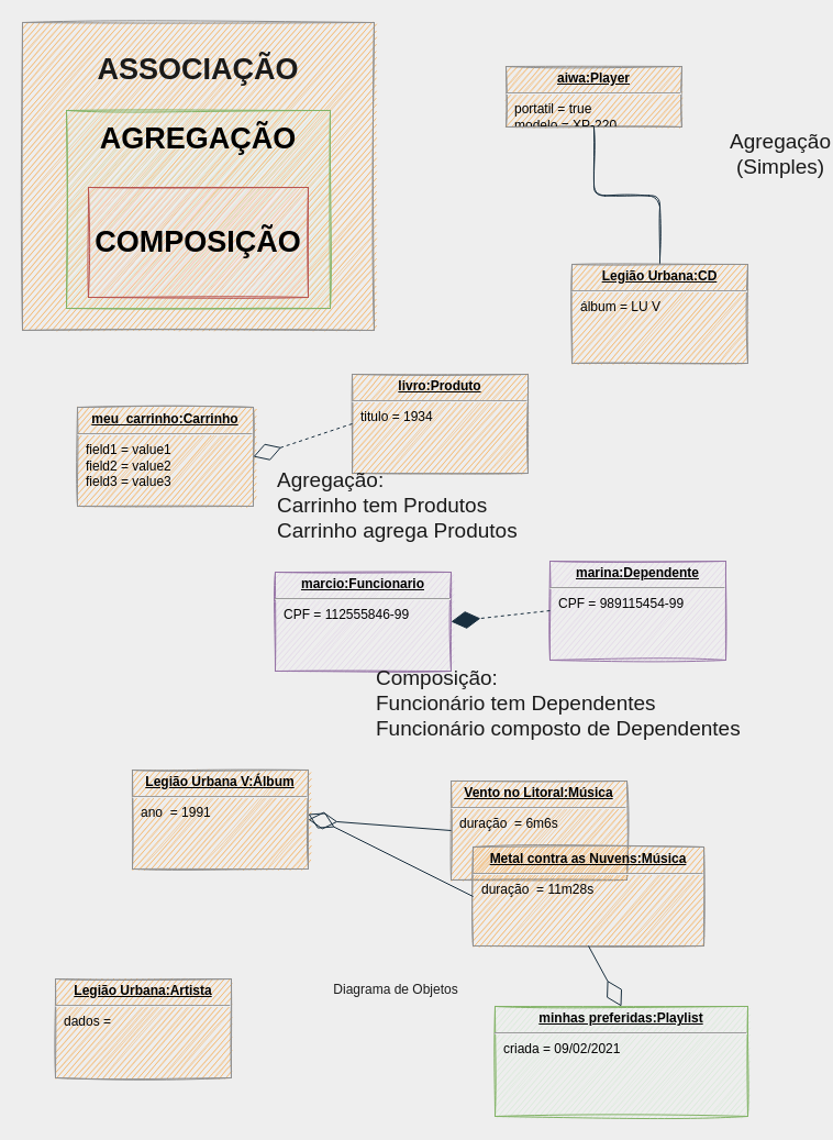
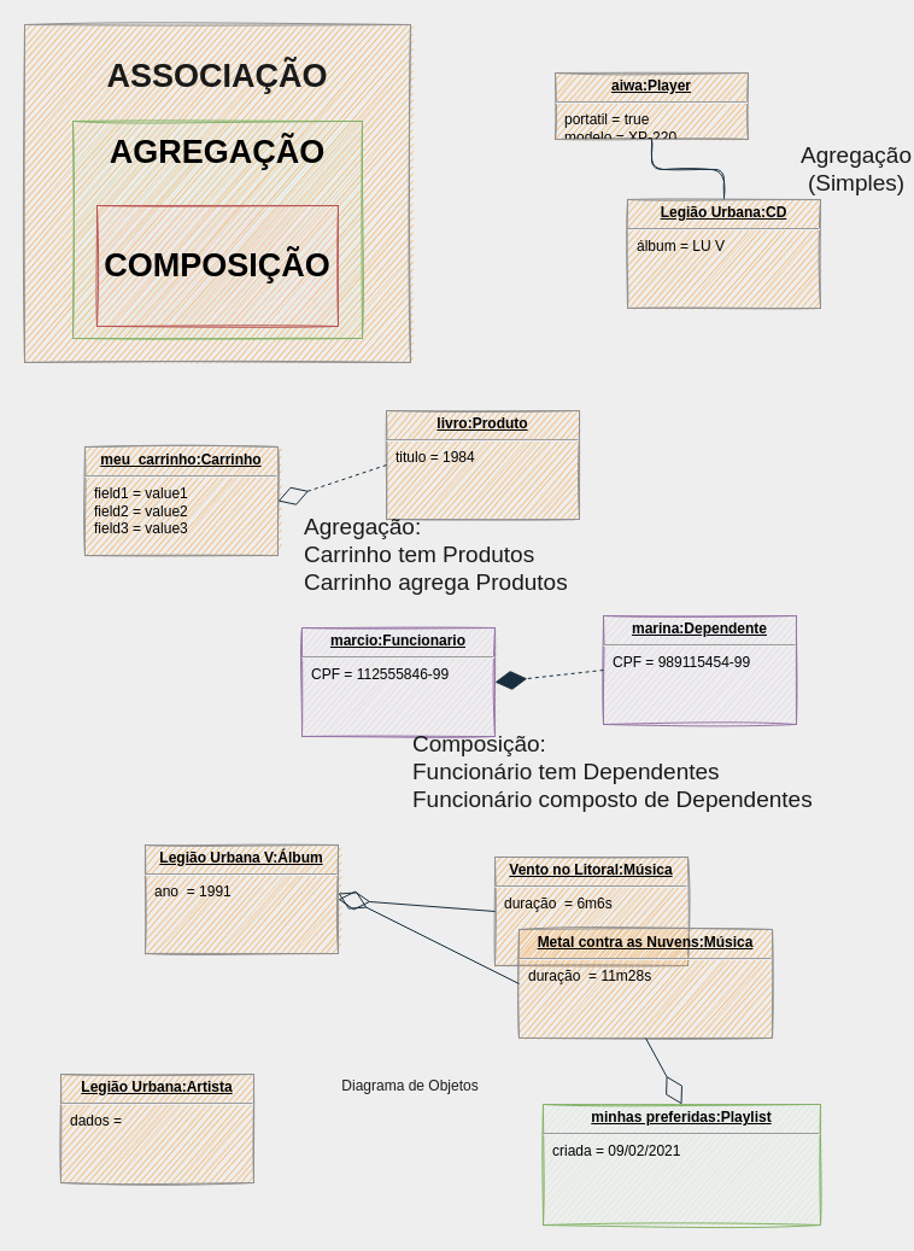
  <mxCell id="0" />
  <mxCell id="1" parent="0" />
  <mxCell id="2" value="&lt;b&gt;&lt;font style=&quot;font-size: 27px&quot;&gt;ASSOCIAÇÃO&lt;br&gt;&lt;br&gt;&lt;br&gt;&lt;br&gt;&lt;br&gt;&lt;br&gt;&lt;br&gt;&lt;/font&gt;&lt;/b&gt;" style="rounded=0;whiteSpace=wrap;html=1;sketch=1;strokeColor=#909090;fillColor=#F5AB50;fontColor=#1A1A1A;" vertex="1" parent="1"><mxGeometry x="20" y="20" width="320" height="280" as="geometry" /></mxCell>
  <mxCell id="3" value="&lt;p style=&quot;margin: 0px ; margin-top: 4px ; text-align: center ; text-decoration: underline&quot;&gt;&lt;b&gt;aiwa:Player&lt;/b&gt;&lt;/p&gt;&lt;hr&gt;&lt;p style=&quot;margin: 0px ; margin-left: 8px&quot;&gt;portatil = true&lt;br&gt;modelo = XP-220&lt;/p&gt;" style="verticalAlign=top;align=left;overflow=fill;fontSize=12;fontFamily=Helvetica;html=1;rounded=0;sketch=1;strokeColor=#909090;fillColor=#F5AB50;" vertex="1" parent="1"><mxGeometry x="460" y="60" width="160" height="55" as="geometry" /></mxCell>
  <mxCell id="4" style="edgeStyle=orthogonalEdgeStyle;curved=0;rounded=1;sketch=1;orthogonalLoop=1;jettySize=auto;html=1;exitX=0.5;exitY=0;exitDx=0;exitDy=0;entryX=0.5;entryY=1;entryDx=0;entryDy=0;strokeColor=#182E3E;fontColor=#1A1A1A;endArrow=none;endFill=0;" edge="1" parent="1" source="5" target="3"><mxGeometry relative="1" as="geometry" /></mxCell>
- <mxCell id="5" value="&lt;p style=&quot;margin: 0px ; margin-top: 4px ; text-align: center ; text-decoration: underline&quot;&gt;&lt;b&gt;Legião Urbana:CD&lt;/b&gt;&lt;/p&gt;&lt;hr&gt;&lt;p style=&quot;margin: 0px ; margin-left: 8px&quot;&gt;álbum = LU V&lt;br&gt;&lt;br&gt;&lt;/p&gt;" style="verticalAlign=top;align=left;overflow=fill;fontSize=12;fontFamily=Helvetica;html=1;rounded=0;sketch=1;strokeColor=#909090;fillColor=#F5AB50;" vertex="1" parent="1"><mxGeometry x="520" y="240" width="160" height="90" as="geometry" /></mxCell>
+ <mxCell id="5" value="&lt;p style=&quot;margin: 0px ; margin-top: 4px ; text-align: center ; text-decoration: underline&quot;&gt;&lt;b&gt;Legião Urbana:CD&lt;/b&gt;&lt;/p&gt;&lt;hr&gt;&lt;p style=&quot;margin: 0px ; margin-left: 8px&quot;&gt;álbum = LU V&lt;br&gt;&lt;br&gt;&lt;/p&gt;" style="verticalAlign=top;align=left;overflow=fill;fontSize=12;fontFamily=Helvetica;html=1;rounded=0;sketch=1;strokeColor=#909090;fillColor=#F5AB50;" vertex="1" parent="1"><mxGeometry x="520" y="165" width="160" height="90" as="geometry" /></mxCell>
  <mxCell id="6" value="&lt;b&gt;&lt;font style=&quot;font-size: 27px&quot;&gt;AGREGAÇÃO&lt;br&gt;&lt;br&gt;&lt;br&gt;&lt;br&gt;&lt;br&gt;&lt;/font&gt;&lt;/b&gt;" style="rounded=0;whiteSpace=wrap;html=1;sketch=1;strokeColor=#82b366;fillColor=#d5e8d4;" vertex="1" parent="1"><mxGeometry x="60" y="100" width="240" height="180" as="geometry" /></mxCell>
  <mxCell id="7" value="&lt;p style=&quot;margin: 0px ; margin-top: 4px ; text-align: center ; text-decoration: underline&quot;&gt;&lt;b&gt;meu_carrinho:Carrinho&lt;/b&gt;&lt;/p&gt;&lt;hr&gt;&lt;p style=&quot;margin: 0px ; margin-left: 8px&quot;&gt;field1 = value1&lt;br&gt;field2 = value2&lt;br&gt;field3 = value3&lt;/p&gt;" style="verticalAlign=top;align=left;overflow=fill;fontSize=12;fontFamily=Helvetica;html=1;rounded=0;sketch=1;strokeColor=#909090;fillColor=#F5AB50;" vertex="1" parent="1"><mxGeometry x="70" y="370" width="160" height="90" as="geometry" /></mxCell>
- <mxCell id="8" value="&lt;p style=&quot;margin: 0px ; margin-top: 4px ; text-align: center ; text-decoration: underline&quot;&gt;&lt;b&gt;livro:Produto&lt;/b&gt;&lt;/p&gt;&lt;hr&gt;&lt;p style=&quot;margin: 0px ; margin-left: 8px&quot;&gt;titulo = 1934&lt;br&gt;&lt;br&gt;&lt;/p&gt;" style="verticalAlign=top;align=left;overflow=fill;fontSize=12;fontFamily=Helvetica;html=1;rounded=0;sketch=1;strokeColor=#909090;fillColor=#F5AB50;" vertex="1" parent="1"><mxGeometry x="320" y="340" width="160" height="90" as="geometry" /></mxCell>
+ <mxCell id="8" value="&lt;p style=&quot;margin: 0px ; margin-top: 4px ; text-align: center ; text-decoration: underline&quot;&gt;&lt;b&gt;livro:Produto&lt;/b&gt;&lt;/p&gt;&lt;hr&gt;&lt;p style=&quot;margin: 0px ; margin-left: 8px&quot;&gt;titulo = 1984&lt;br&gt;&lt;br&gt;&lt;/p&gt;" style="verticalAlign=top;align=left;overflow=fill;fontSize=12;fontFamily=Helvetica;html=1;rounded=0;sketch=1;strokeColor=#909090;fillColor=#F5AB50;" vertex="1" parent="1"><mxGeometry x="320" y="340" width="160" height="90" as="geometry" /></mxCell>
  <mxCell id="9" value="" style="endArrow=diamondThin;endFill=0;endSize=24;html=1;strokeColor=#182E3E;fontColor=#1A1A1A;entryX=1;entryY=0.5;entryDx=0;entryDy=0;exitX=0;exitY=0.5;exitDx=0;exitDy=0;dashed=1;" edge="1" parent="1" source="8" target="7"><mxGeometry width="160" relative="1" as="geometry"><mxPoint x="100" y="530" as="sourcePoint" /><mxPoint x="260" y="530" as="targetPoint" /></mxGeometry></mxCell>
  <mxCell id="10" value="&lt;b&gt;&lt;font style=&quot;font-size: 27px&quot;&gt;COMPOSIÇÃO&lt;br&gt;&lt;/font&gt;&lt;/b&gt;" style="rounded=0;whiteSpace=wrap;html=1;sketch=1;strokeColor=#b85450;fillColor=#f8cecc;" vertex="1" parent="1"><mxGeometry x="80" y="170" width="200" height="100" as="geometry" /></mxCell>
  <mxCell id="11" value="&lt;p style=&quot;margin: 0px ; margin-top: 4px ; text-align: center ; text-decoration: underline&quot;&gt;&lt;b&gt;marcio:Funcionario&lt;/b&gt;&lt;/p&gt;&lt;hr&gt;&lt;p style=&quot;margin: 0px ; margin-left: 8px&quot;&gt;CPF = 112555846-99&lt;br&gt;&lt;br&gt;&lt;/p&gt;" style="verticalAlign=top;align=left;overflow=fill;fontSize=12;fontFamily=Helvetica;html=1;rounded=0;sketch=1;strokeColor=#9673a6;fillColor=#e1d5e7;" vertex="1" parent="1"><mxGeometry x="250" y="520" width="160" height="90" as="geometry" /></mxCell>
  <mxCell id="12" value="&lt;p style=&quot;margin: 0px ; margin-top: 4px ; text-align: center ; text-decoration: underline&quot;&gt;&lt;b&gt;marina:Dependente&lt;/b&gt;&lt;/p&gt;&lt;hr&gt;&lt;p style=&quot;margin: 0px ; margin-left: 8px&quot;&gt;CPF = 989115454-99&lt;br&gt;&lt;br&gt;&lt;/p&gt;" style="verticalAlign=top;align=left;overflow=fill;fontSize=12;fontFamily=Helvetica;html=1;rounded=0;sketch=1;strokeColor=#9673a6;fillColor=#e1d5e7;" vertex="1" parent="1"><mxGeometry x="500" y="510" width="160" height="90" as="geometry" /></mxCell>
  <mxCell id="13" value="" style="endArrow=diamondThin;endFill=1;endSize=24;html=1;strokeColor=#182E3E;fontColor=#1A1A1A;entryX=1;entryY=0.5;entryDx=0;entryDy=0;exitX=0;exitY=0.5;exitDx=0;exitDy=0;dashed=1;" edge="1" parent="1" source="12" target="11"><mxGeometry width="160" relative="1" as="geometry"><mxPoint x="280" y="680" as="sourcePoint" /><mxPoint x="440" y="680" as="targetPoint" /></mxGeometry></mxCell>
  <mxCell id="14" value="&lt;font style=&quot;font-size: 19px&quot;&gt;Agregação (Simples)&lt;/font&gt;" style="text;html=1;strokeColor=none;fillColor=none;align=center;verticalAlign=middle;whiteSpace=wrap;rounded=0;sketch=1;fontColor=#1A1A1A;" vertex="1" parent="1"><mxGeometry x="690" y="130" width="40" height="20" as="geometry" /></mxCell>
  <mxCell id="15" value="&lt;font style=&quot;font-size: 19px&quot;&gt;Agregação:&lt;br&gt;Carrinho tem Produtos&lt;br&gt;Carrinho agrega Produtos&lt;br&gt;&lt;/font&gt;" style="text;html=1;strokeColor=none;fillColor=none;align=left;verticalAlign=middle;whiteSpace=wrap;rounded=0;sketch=1;fontColor=#1A1A1A;" vertex="1" parent="1"><mxGeometry x="250" y="450" width="310" height="20" as="geometry" /></mxCell>
  <mxCell id="16" value="&lt;font style=&quot;font-size: 19px&quot;&gt;Composição:&lt;br&gt;Funcionário tem Dependentes&lt;br&gt;Funcionário composto de Dependentes&lt;br&gt;&lt;/font&gt;" style="text;html=1;strokeColor=none;fillColor=none;align=left;verticalAlign=middle;whiteSpace=wrap;rounded=0;sketch=1;fontColor=#1A1A1A;" vertex="1" parent="1"><mxGeometry x="340" y="630" width="390" height="20" as="geometry" /></mxCell>
  <mxCell id="17" value="&lt;p style=&quot;margin: 0px ; margin-top: 4px ; text-align: center ; text-decoration: underline&quot;&gt;&lt;b&gt;Vento no Litoral:Música&lt;/b&gt;&lt;/p&gt;&lt;hr&gt;&lt;p style=&quot;margin: 0px ; margin-left: 8px&quot;&gt;duração&amp;nbsp; = 6m6s&lt;br&gt;&lt;br&gt;&lt;/p&gt;" style="verticalAlign=top;align=left;overflow=fill;fontSize=12;fontFamily=Helvetica;html=1;rounded=0;sketch=1;strokeColor=#909090;fillColor=#F5AB50;" vertex="1" parent="1"><mxGeometry x="410" y="710" width="160" height="90" as="geometry" /></mxCell>
  <mxCell id="18" value="&lt;p style=&quot;margin: 0px ; margin-top: 4px ; text-align: center ; text-decoration: underline&quot;&gt;&lt;b&gt;Metal contra as Nuvens:Música&lt;/b&gt;&lt;/p&gt;&lt;hr&gt;&lt;p style=&quot;margin: 0px ; margin-left: 8px&quot;&gt;duração&amp;nbsp; = 11m28s&lt;br&gt;&lt;br&gt;&lt;/p&gt;" style="verticalAlign=top;align=left;overflow=fill;fontSize=12;fontFamily=Helvetica;html=1;rounded=0;sketch=1;strokeColor=#909090;fillColor=#F5AB50;" vertex="1" parent="1"><mxGeometry x="430" y="770" width="210" height="90" as="geometry" /></mxCell>
  <mxCell id="19" value="&lt;p style=&quot;margin: 0px ; margin-top: 4px ; text-align: center ; text-decoration: underline&quot;&gt;&lt;b&gt;Legião Urbana V:Álbum&lt;/b&gt;&lt;/p&gt;&lt;hr&gt;&lt;p style=&quot;margin: 0px ; margin-left: 8px&quot;&gt;ano&amp;nbsp; = 1991&lt;br&gt;&lt;br&gt;&lt;/p&gt;" style="verticalAlign=top;align=left;overflow=fill;fontSize=12;fontFamily=Helvetica;html=1;rounded=0;sketch=1;strokeColor=#909090;fillColor=#F5AB50;" vertex="1" parent="1"><mxGeometry x="120" y="700" width="160" height="90" as="geometry" /></mxCell>
  <mxCell id="20" value="" style="endArrow=diamondThin;endFill=0;endSize=24;html=1;strokeColor=#182E3E;fontColor=#1A1A1A;entryX=1;entryY=0.5;entryDx=0;entryDy=0;exitX=0;exitY=0.5;exitDx=0;exitDy=0;" edge="1" parent="1" source="17" target="19"><mxGeometry width="160" relative="1" as="geometry"><mxPoint x="140" y="840" as="sourcePoint" /><mxPoint x="300" y="840" as="targetPoint" /></mxGeometry></mxCell>
  <mxCell id="21" value="&lt;p style=&quot;margin: 0px ; margin-top: 4px ; text-align: center ; text-decoration: underline&quot;&gt;&lt;b&gt;Legião Urbana:Artista&lt;/b&gt;&lt;/p&gt;&lt;hr&gt;&lt;p style=&quot;margin: 0px ; margin-left: 8px&quot;&gt;dados =&lt;br&gt;&lt;br&gt;&lt;/p&gt;" style="verticalAlign=top;align=left;overflow=fill;fontSize=12;fontFamily=Helvetica;html=1;rounded=0;sketch=1;strokeColor=#909090;fillColor=#F5AB50;" vertex="1" parent="1"><mxGeometry x="50" y="890" width="160" height="90" as="geometry" /></mxCell>
  <mxCell id="22" value="&lt;p style=&quot;margin: 0px ; margin-top: 4px ; text-align: center ; text-decoration: underline&quot;&gt;&lt;b&gt;minhas preferidas:Playlist&lt;/b&gt;&lt;/p&gt;&lt;hr&gt;&lt;p style=&quot;margin: 0px ; margin-left: 8px&quot;&gt;criada = 09/02/2021&lt;/p&gt;&lt;p style=&quot;margin: 0px ; margin-left: 8px&quot;&gt;&lt;br&gt;&lt;/p&gt;" style="verticalAlign=top;align=left;overflow=fill;fontSize=12;fontFamily=Helvetica;html=1;rounded=0;sketch=1;strokeColor=#82b366;fillColor=#d5e8d4;" vertex="1" parent="1"><mxGeometry x="450" y="915" width="230" height="100" as="geometry" /></mxCell>
  <mxCell id="23" value="" style="endArrow=diamondThin;endFill=0;endSize=24;html=1;strokeColor=#182E3E;fontColor=#1A1A1A;entryX=0.5;entryY=0;entryDx=0;entryDy=0;" edge="1" parent="1" target="22"><mxGeometry width="160" relative="1" as="geometry"><mxPoint x="535" y="860" as="sourcePoint" /><mxPoint x="620" y="940" as="targetPoint" /></mxGeometry></mxCell>
- <mxCell id="24" value="Diagrama de Objetos" style="text;html=1;strokeColor=none;fillColor=none;align=center;verticalAlign=middle;whiteSpace=wrap;rounded=0;sketch=1;fontColor=#1A1A1A;" vertex="1" parent="1"><mxGeometry x="280" y="890" width="160" height="20" as="geometry" /></mxCell>
+ <mxCell id="24" value="Diagrama de Objetos" style="text;html=1;strokeColor=none;fillColor=none;align=center;verticalAlign=middle;whiteSpace=wrap;rounded=0;sketch=1;fontColor=#1A1A1A;" vertex="1" parent="1"><mxGeometry x="260" y="890" width="160" height="20" as="geometry" /></mxCell>
  <mxCell id="25" value="" style="endArrow=diamondThin;endFill=0;endSize=24;html=1;strokeColor=#182E3E;fontColor=#1A1A1A;exitX=0;exitY=0.5;exitDx=0;exitDy=0;" edge="1" parent="1" source="18"><mxGeometry width="160" relative="1" as="geometry"><mxPoint x="420" y="765" as="sourcePoint" /><mxPoint x="280" y="740" as="targetPoint" /></mxGeometry></mxCell>
